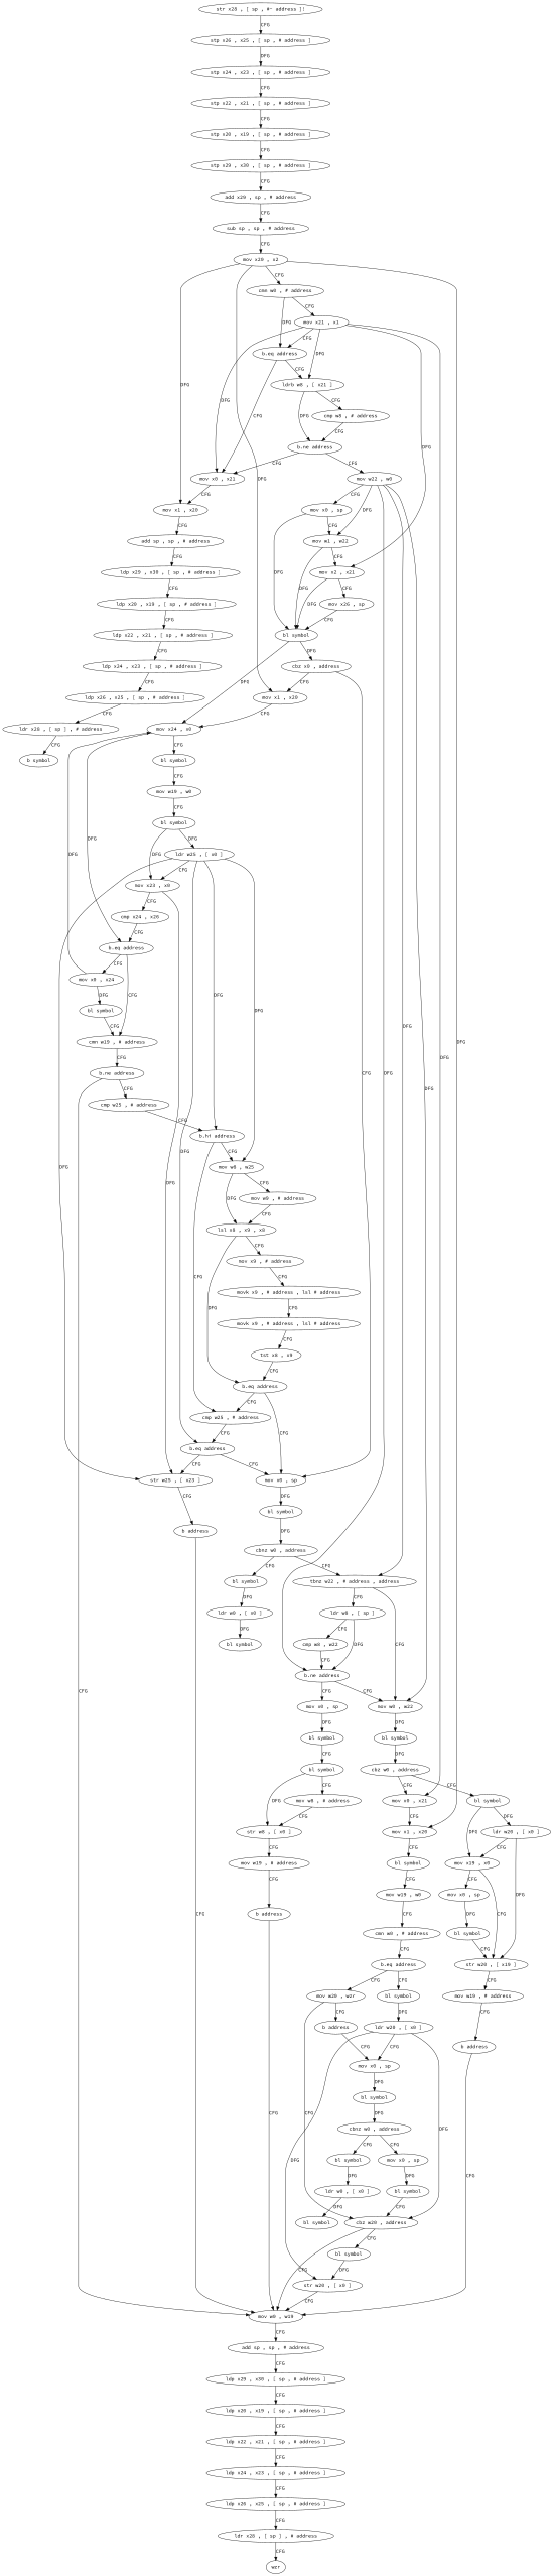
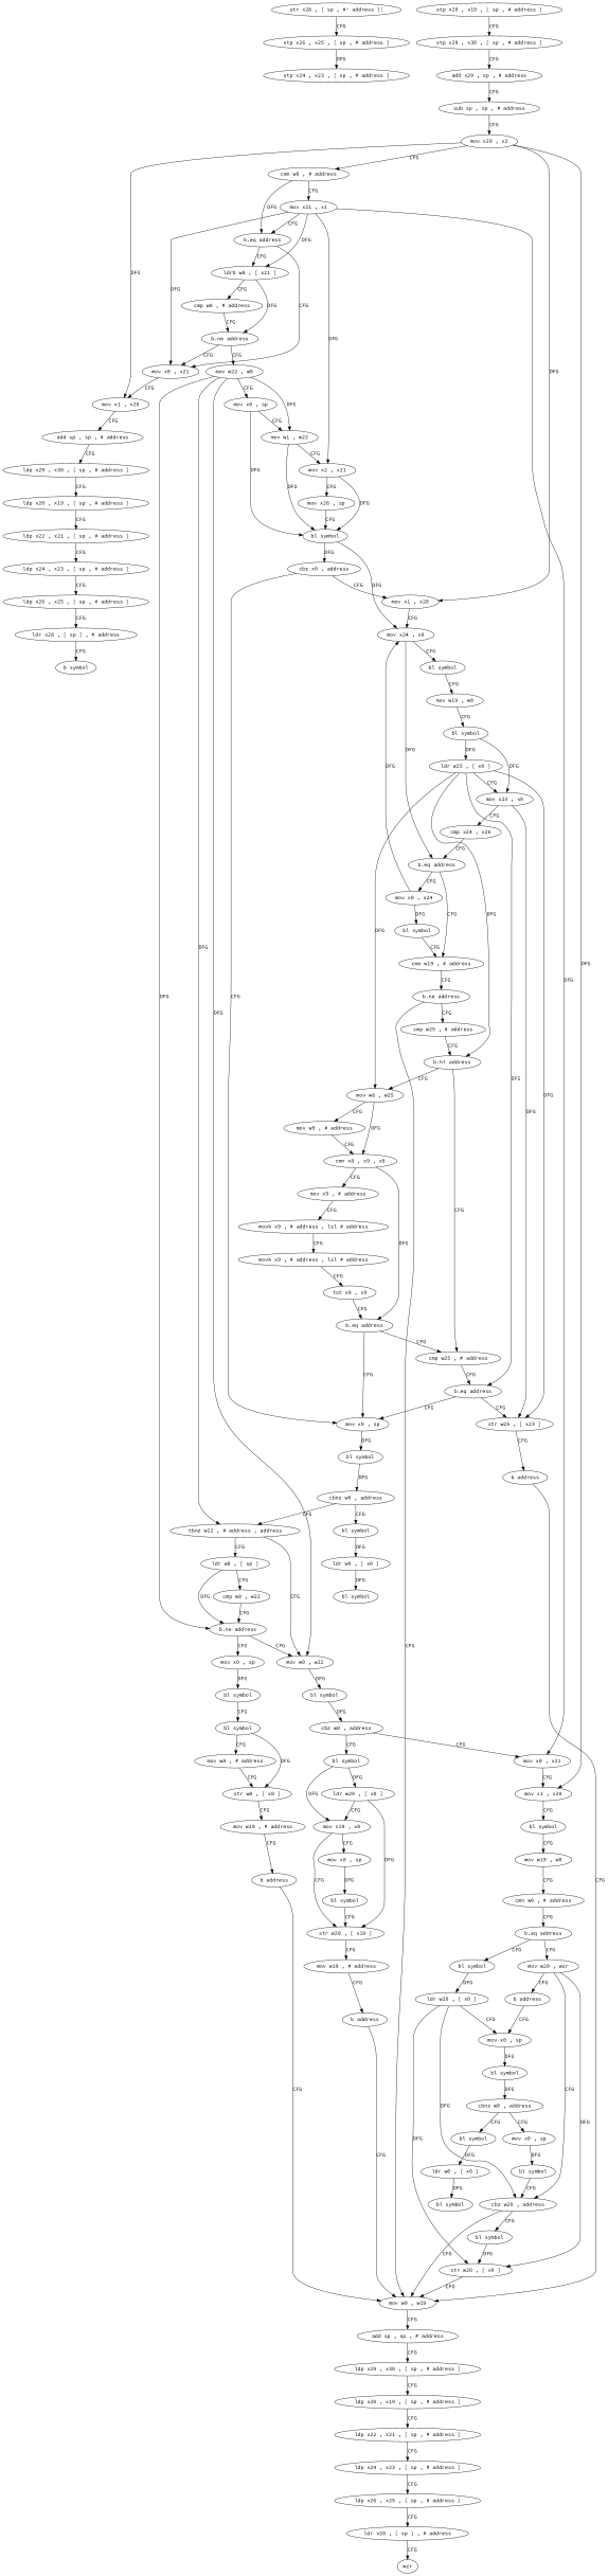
  digraph {
    fontname="Source Code Pro"
    node [fontname="Source Code Pro"]
    edge [fontname="Source Code Pro"]
    n1 [label="str x28 , [ sp , #- address ]!"]
    n2 [label="stp x26 , x25 , [ sp , # address ]"]
    n3 [label="stp x24 , x23 , [ sp , # address ]"]
-   n4 [label="stp x22 , x21 , [ sp , # address ]"]
    n5 [label="stp x20 , x19 , [ sp , # address ]"]
    n6 [label="stp x29 , x30 , [ sp , # address ]"]
    n7 [label="add x29 , sp , # address"]
    n8 [label="sub sp , sp , # address"]
    n9 [label="mov x20 , x2"]
    n10 [label="cmn w0 , # address"]
    n11 [label="mov x1 , x20"]
    n12 [label="mov x1 , x20"]
    n13 [label="mov x1 , x20"]
    n14 [label="mov x21 , x1"]
    n15 [label="b.eq address"]
    n16 [label="add sp , sp , # address"]
    n17 [label="mov x24 , x0"]
    n18 [label="bl symbol"]
    n19 [label="mov x0 , x21"]
    n20 [label="ldrb w8 , [ x21 ]"]
    n21 [label="mov x2 , x21"]
    n22 [label="mov x0 , x21"]
    n23 [label="cmp w8 , # address"]
    n24 [label="b.ne address"]
    n25 [label="bl symbol"]
    n26 [label="mov x26 , sp"]
    n27 [label="mov w22 , w0"]
    n28 [label="ldp x29 , x30 , [ sp , # address ]"]
    n29 [label="ldp x20 , x19 , [ sp , # address ]"]
    n30 [label="ldp x22 , x21 , [ sp , # address ]"]
    n31 [label="ldp x24 , x23 , [ sp , # address ]"]
    n32 [label="ldp x26 , x25 , [ sp , # address ]"]
    n33 [label="ldr x28 , [ sp ] , # address"]
    n34 [label="b symbol"]
    n35 [label="mov x0 , sp"]
    n36 [label="mov w1 , w22"]
    n37 [label="tbnz w22 , # address , address"]
    n38 [label="mov w0 , w22"]
    n39 [label="b.ne address"]
    n40 [label="ldr w8 , [ sp ]"]
    n41 [label="bl symbol"]
    n42 [label="mov x0 , sp"]
    n43 [label="cbz x0 , address"]
    n44 [label="mov x0 , sp"]
    n45 [label="bl symbol"]
    n46 [label="b.eq address"]
    n47 [label="bl symbol"]
    n48 [label="cbnz w0 , address"]
    n49 [label="bl symbol"]
    n50 [label="ldr w0 , [ x0 ]"]
    n51 [label="bl symbol"]
    n52 [label="cmp w8 , w22"]
    n53 [label="mov w19 , w0"]
    n54 [label="mov x0 , x24"]
    n55 [label="cmn w19 , # address"]
    n56 [label="bl symbol"]
    n57 [label="bl symbol"]
    n58 [label="ldr w25 , [ x0 ]"]
    n59 [label="mov x23 , x0"]
    n60 [label="b.hi address"]
    n61 [label="mov w8 , w25"]
    n62 [label="b.eq address"]
    n63 [label="str w25 , [ x23 ]"]
    n64 [label="cmp x24 , x26"]
    n65 [label="cmp w25 , # address"]
    n66 [label="mov w9 , # address"]
-   n67 [label="lsl x8 , x9 , x8"]
+   n67 [label="cmn x8 , x9 , x8"]
    n68 [label="b address"]
    n69 [label="b.ne address"]
    n70 [label="mov w0 , w19"]
    n71 [label="cmp w25 , # address"]
    n72 [label="cbz w0 , address"]
    n73 [label="add sp , sp , # address"]
    n74 [label="ldp x29 , x30 , [ sp , # address ]"]
    n75 [label="bl symbol"]
    n76 [label="ldr w20 , [ x0 ]"]
    n77 [label="mov x19 , x0"]
    n78 [label="str w20 , [ x19 ]"]
    n79 [label="mov x0 , sp"]
    n80 [label="bl symbol"]
    n81 [label="bl symbol"]
    n82 [label="ldp x20 , x19 , [ sp , # address ]"]
    n83 [label="ldp x22 , x21 , [ sp , # address ]"]
    n84 [label="ldp x24 , x23 , [ sp , # address ]"]
    n85 [label="ldp x26 , x25 , [ sp , # address ]"]
    n86 [label="ldr x28 , [ sp ] , # address"]
    n87 [label=wzr]
    n88 [label="mov x9 , # address"]
    n89 [label="b.eq address"]
    n90 [label="mov w19 , w0"]
    n91 [label="cmn w0 , # address"]
    n92 [label="b.eq address"]
    n93 [label="bl symbol"]
    n94 [label="mov w20 , wzr"]
    n95 [label="ldr w20 , [ x0 ]"]
    n96 [label="b address"]
    n97 [label="cbz w20 , address"]
    n98 [label="str w20 , [ x0 ]"]
    n99 [label="mov x0 , sp"]
    n100 [label="bl symbol"]
    n101 [label="mov w19 , # address"]
    n102 [label="bl symbol"]
    n103 [label="b address"]
    n104 [label="mov w8 , # address"]
    n105 [label="str w8 , [ x0 ]"]
    n106 [label="mov w19 , # address"]
    n107 [label="b address"]
    n108 [label="movk x9 , # address , lsl # address"]
    n109 [label="movk x9 , # address , lsl # address"]
    n110 [label="tst x8 , x9"]
    n111 [label="bl symbol"]
    n112 [label="cbnz w0 , address"]
    n113 [label="bl symbol"]
    n114 [label="ldr w0 , [ x0 ]"]
    n115 [label="bl symbol"]
    n116 [label="mov x0 , sp"]
    n117 [label="bl symbol"]
    n1 -> n2 [label=CFG]
    n2 -> n3 [label=DFG]
-   n3 -> n4 [label=CFG]
-   n4 -> n5 [label=CFG]
    n5 -> n6 [label=CFG]
    n6 -> n7 [label=CFG]
    n7 -> n8 [label=CFG]
    n8 -> n9 [label=CFG]
    n9 -> n10 [label=CFG]
    n9 -> n11 [label=DFG]
    n9 -> n12 [label=DFG]
    n9 -> n13 [label=DFG]
    n10 -> n14 [label=CFG]
    n10 -> n15 [label=DFG]
    n11 -> n16 [label=CFG]
    n12 -> n17 [label=CFG]
    n13 -> n18 [label=CFG]
    n14 -> n15 [label=CFG]
    n14 -> n19 [label=DFG]
    n14 -> n20 [label=DFG]
    n14 -> n21 [label=DFG]
    n14 -> n22 [label=DFG]
    n15 -> n19 [label=CFG]
    n15 -> n20 [label=CFG]
    n16 -> n28 [label=CFG]
    n17 -> n45 [label=CFG]
    n17 -> n46 [label=DFG]
    n18 -> n90 [label=CFG]
    n19 -> n11 [label=CFG]
    n20 -> n23 [label=CFG]
    n20 -> n24 [label=DFG]
    n21 -> n25 [label=DFG]
    n21 -> n26 [label=CFG]
    n22 -> n13 [label=CFG]
    n23 -> n24 [label=CFG]
    n24 -> n19 [label=CFG]
    n24 -> n27 [label=CFG]
    n25 -> n17 [label=DFG]
    n25 -> n43 [label=DFG]
    n26 -> n25 [label=CFG]
    n27 -> n35 [label=CFG]
    n27 -> n36 [label=DFG]
    n27 -> n37 [label=DFG]
    n27 -> n38 [label=DFG]
    n27 -> n39 [label=DFG]
    n28 -> n29 [label=CFG]
    n29 -> n30 [label=CFG]
    n30 -> n31 [label=CFG]
    n31 -> n32 [label=CFG]
    n32 -> n33 [label=CFG]
    n33 -> n34 [label=CFG]
    n35 -> n25 [label=DFG]
    n35 -> n36 [label=CFG]
    n36 -> n21 [label=CFG]
    n36 -> n25 [label=DFG]
    n37 -> n38 [label=CFG]
    n37 -> n40 [label=CFG]
    n38 -> n41 [label=DFG]
    n39 -> n38 [label=CFG]
    n39 -> n42 [label=CFG]
    n40 -> n39 [label=DFG]
    n40 -> n52 [label=CFG]
    n41 -> n72 [label=DFG]
    n42 -> n80 [label=DFG]
    n43 -> n12 [label=CFG]
    n43 -> n44 [label=CFG]
    n44 -> n47 [label=DFG]
    n45 -> n53 [label=CFG]
    n46 -> n54 [label=CFG]
    n46 -> n55 [label=CFG]
    n47 -> n48 [label=DFG]
    n48 -> n37 [label=CFG]
    n48 -> n49 [label=CFG]
    n49 -> n50 [label=DFG]
    n50 -> n51 [label=DFG]
    n52 -> n39 [label=CFG]
    n53 -> n57 [label=CFG]
    n54 -> n17 [label=DFG]
    n54 -> n56 [label=DFG]
    n55 -> n69 [label=CFG]
    n56 -> n55 [label=CFG]
    n57 -> n58 [label=DFG]
    n57 -> n59 [label=DFG]
    n58 -> n59 [label=CFG]
    n58 -> n60 [label=DFG]
    n58 -> n61 [label=DFG]
    n58 -> n62 [label=DFG]
    n58 -> n63 [label=DFG]
    n59 -> n63 [label=DFG]
    n59 -> n64 [label=CFG]
    n60 -> n61 [label=CFG]
    n60 -> n65 [label=CFG]
    n61 -> n66 [label=CFG]
    n61 -> n67 [label=DFG]
    n62 -> n44 [label=CFG]
    n62 -> n63 [label=CFG]
    n63 -> n68 [label=CFG]
    n64 -> n46 [label=CFG]
    n65 -> n62 [label=CFG]
    n66 -> n67 [label=CFG]
    n67 -> n88 [label=CFG]
    n67 -> n89 [label=DFG]
    n68 -> n70 [label=CFG]
    n69 -> n70 [label=CFG]
    n69 -> n71 [label=CFG]
    n70 -> n73 [label=CFG]
    n71 -> n60 [label=CFG]
    n72 -> n22 [label=CFG]
    n72 -> n75 [label=CFG]
    n73 -> n74 [label=CFG]
    n74 -> n82 [label=CFG]
    n75 -> n76 [label=DFG]
    n75 -> n77 [label=DFG]
    n76 -> n77 [label=CFG]
    n76 -> n78 [label=DFG]
    n77 -> n78 [label=CFG]
    n77 -> n79 [label=CFG]
    n78 -> n101 [label=CFG]
    n79 -> n102 [label=DFG]
    n80 -> n81 [label=CFG]
    n81 -> n104 [label=CFG]
    n81 -> n105 [label=DFG]
    n82 -> n83 [label=CFG]
    n83 -> n84 [label=CFG]
    n84 -> n85 [label=CFG]
    n85 -> n86 [label=CFG]
    n86 -> n87 [label=CFG]
    n88 -> n108 [label=CFG]
    n89 -> n44 [label=CFG]
    n89 -> n65 [label=CFG]
    n90 -> n91 [label=CFG]
    n91 -> n92 [label=CFG]
    n92 -> n93 [label=CFG]
    n92 -> n94 [label=CFG]
    n93 -> n95 [label=DFG]
    n94 -> n96 [label=CFG]
    n94 -> n97 [label=CFG]
+   n94 -> n98 [label=DFG]
    n95 -> n97 [label=DFG]
    n95 -> n98 [label=DFG]
    n95 -> n99 [label=CFG]
    n96 -> n99 [label=CFG]
    n97 -> n70 [label=CFG]
    n97 -> n100 [label=CFG]
    n98 -> n70 [label=CFG]
    n99 -> n111 [label=DFG]
    n100 -> n98 [label=DFG]
    n101 -> n103 [label=CFG]
    n102 -> n78 [label=CFG]
    n103 -> n70 [label=CFG]
    n104 -> n105 [label=CFG]
    n105 -> n106 [label=CFG]
    n106 -> n107 [label=CFG]
    n107 -> n70 [label=CFG]
    n108 -> n109 [label=CFG]
    n109 -> n110 [label=CFG]
    n110 -> n89 [label=CFG]
    n111 -> n112 [label=DFG]
    n112 -> n113 [label=CFG]
    n112 -> n116 [label=CFG]
    n113 -> n114 [label=DFG]
    n114 -> n115 [label=DFG]
    n116 -> n117 [label=DFG]
    n117 -> n97 [label=CFG]
  }
